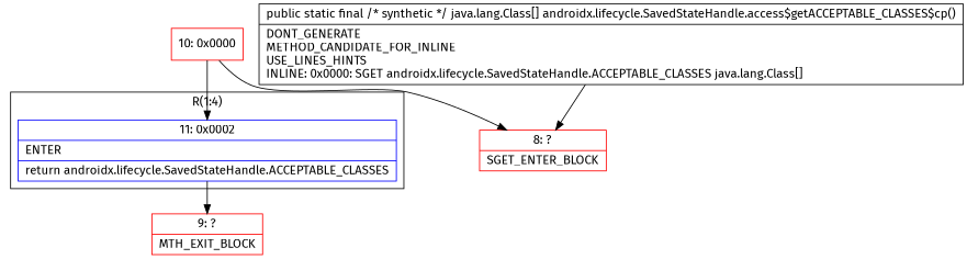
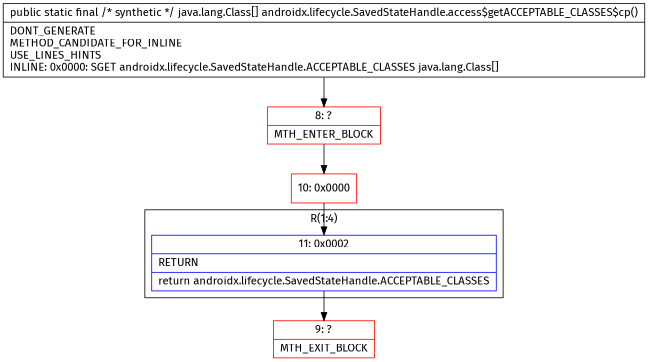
  digraph {
    fontname="Fira Sans"
    node [color=red fontname="Fira Sans" shape=record]
    edge [fontname="Fira Sans"]
-   n1 [color=blue label="{11\:\ 0x0002|ENTER\l|return androidx.lifecycle.SavedStateHandle.ACCEPTABLE_CLASSES\l}"]
+   n1 [color=blue label="{11\:\ 0x0002|RETURN\l|return androidx.lifecycle.SavedStateHandle.ACCEPTABLE_CLASSES\l}"]
    n2 [label="{9\:\ ?|MTH_EXIT_BLOCK\l}"]
-   n3 [label="{8\:\ ?|SGET_ENTER_BLOCK\l}"]
+   n3 [label="{8\:\ ?|MTH_ENTER_BLOCK\l}"]
    n4 [label="{10\:\ 0x0000}"]
    n5 [label="{public static final \/* synthetic *\/ java.lang.Class[] androidx.lifecycle.SavedStateHandle.access$getACCEPTABLE_CLASSES$cp()  | DONT_GENERATE\lMETHOD_CANDIDATE_FOR_INLINE\lUSE_LINES_HINTS\lINLINE: 0x0000: SGET   androidx.lifecycle.SavedStateHandle.ACCEPTABLE_CLASSES java.lang.Class[]\l}" color=""]
    subgraph cluster_1 {
      label="R(1:4)"
      n1
    }
    n1 -> n2
-   n4 -> n3
+   n3 -> n4
    n4 -> n1
    n5 -> n3
  }
